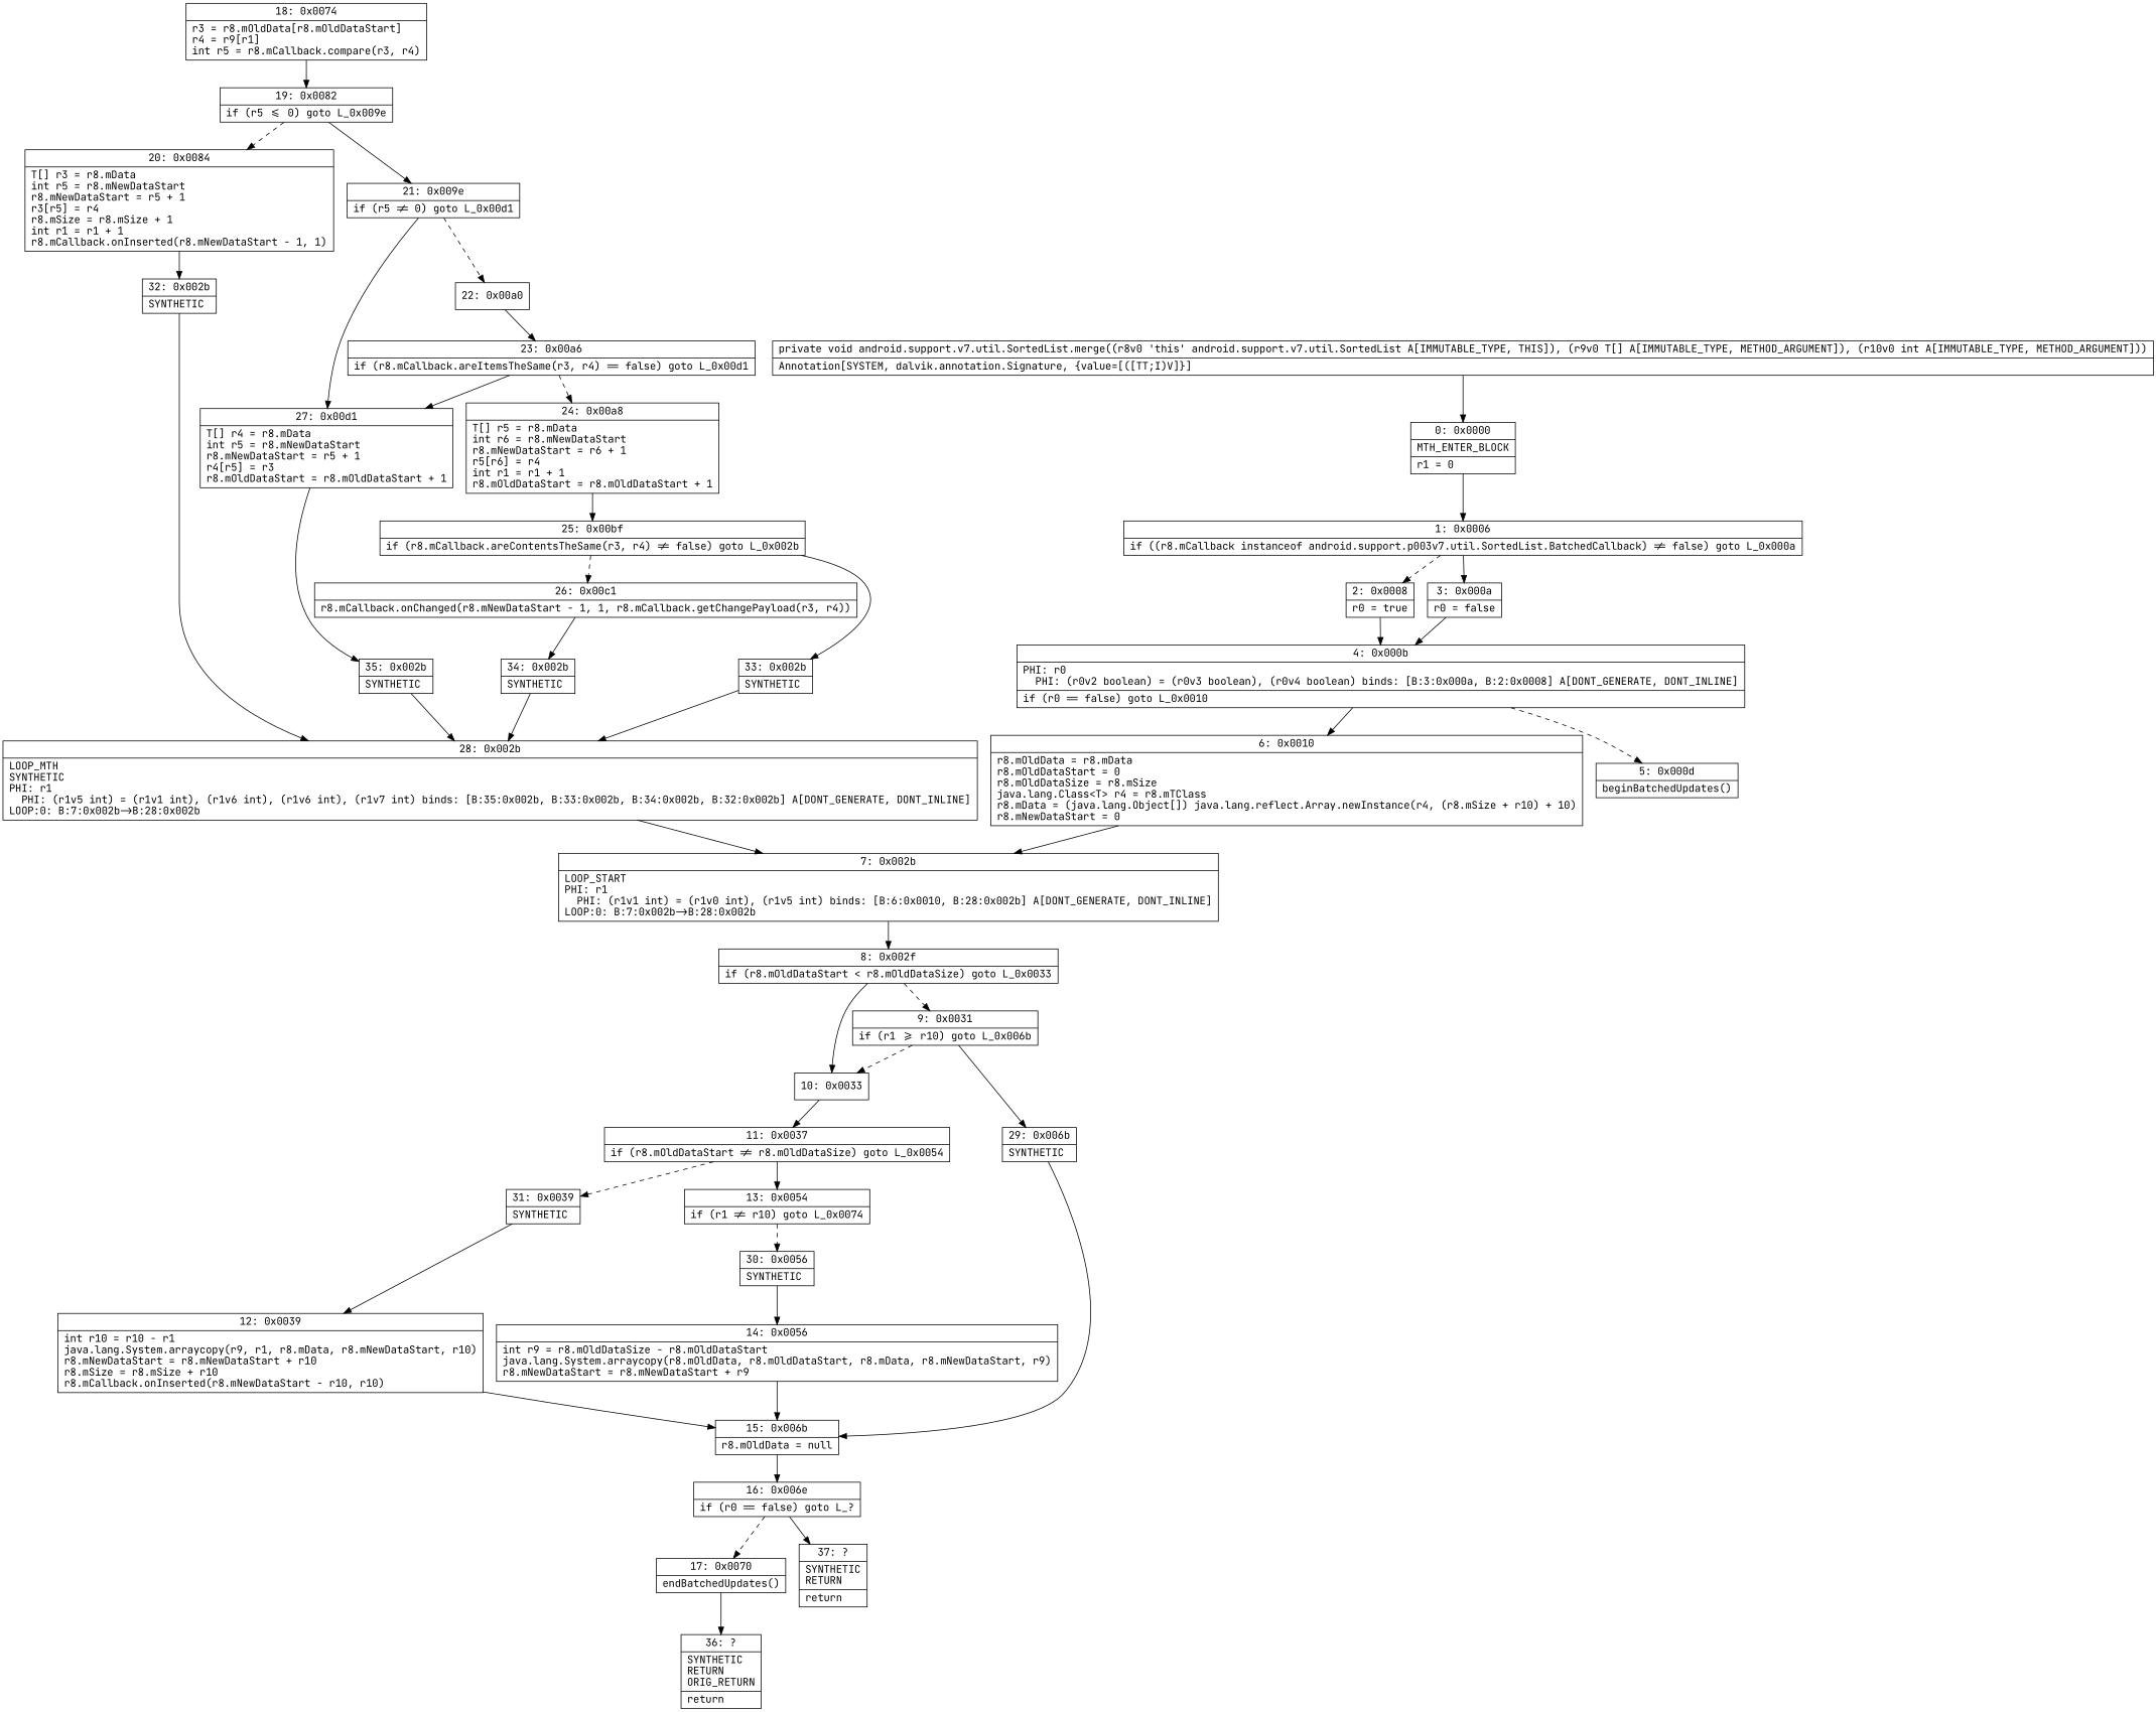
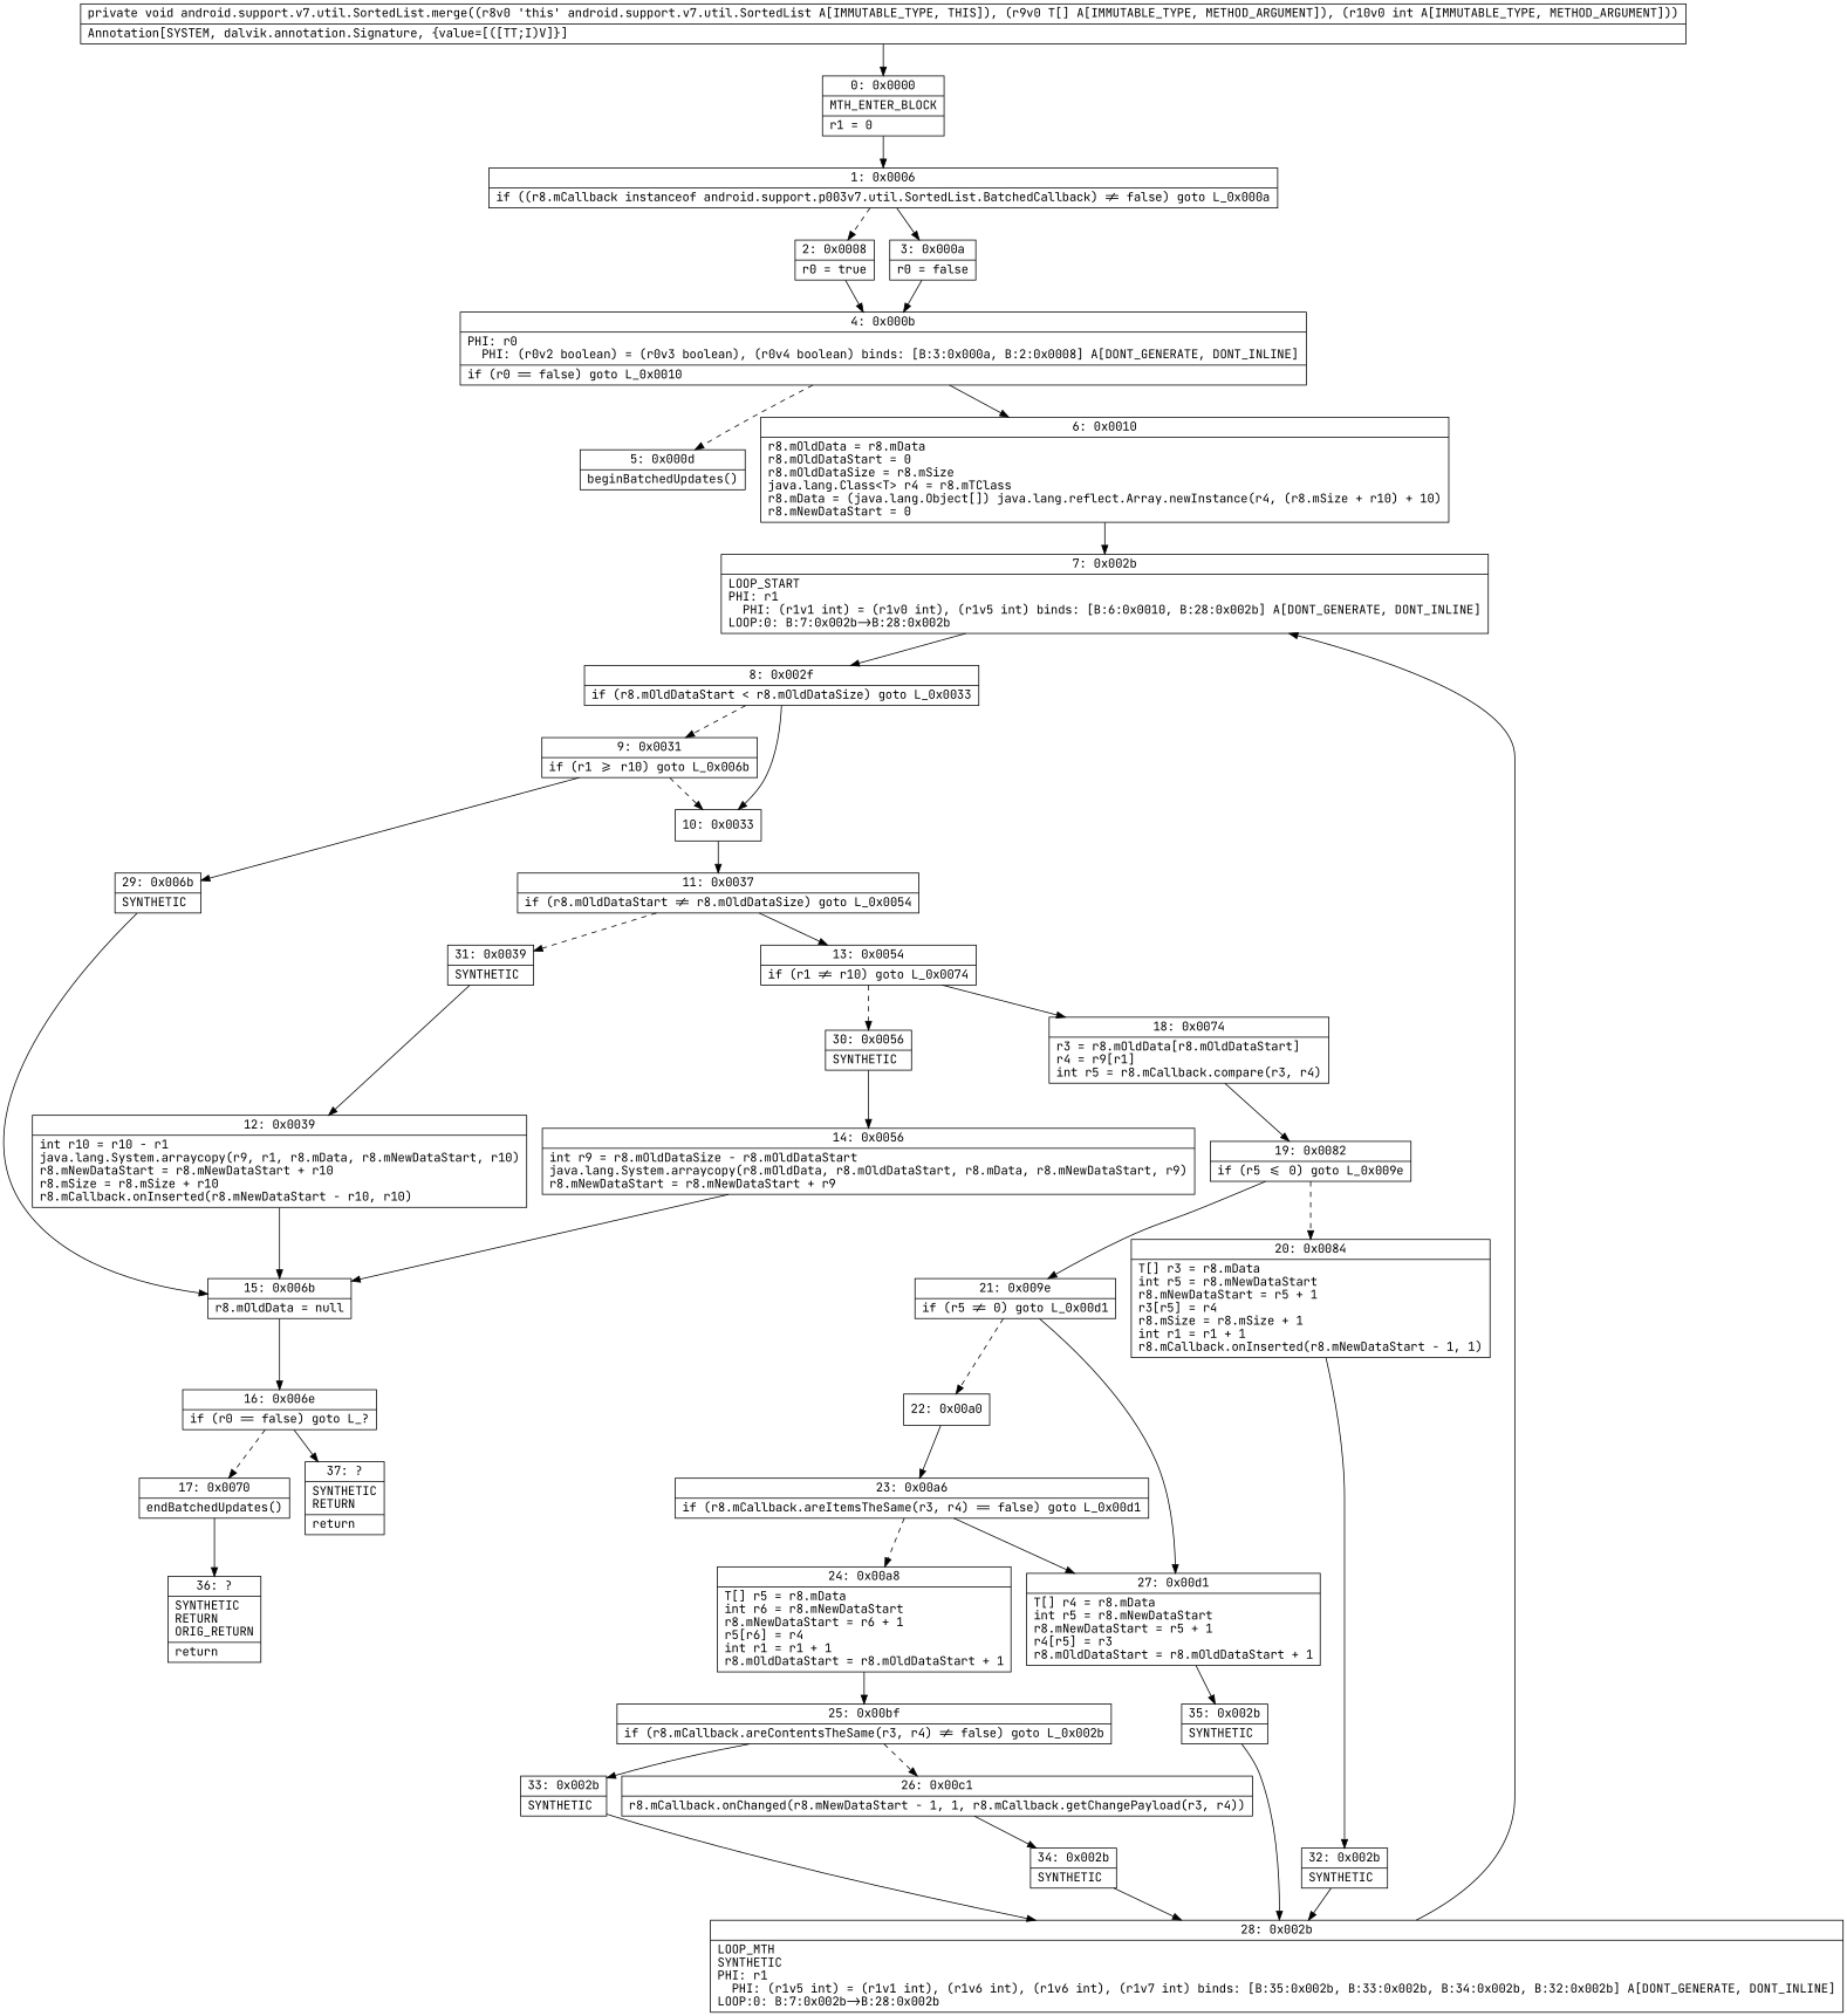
  digraph {
    fontname="JetBrains Mono"
    node [fontname="JetBrains Mono" shape=record]
    edge [fontname="JetBrains Mono"]
    n1 [label="{0\:\ 0x0000|MTH_ENTER_BLOCK\l|r1 = 0\l}"]
    n2 [label="{1\:\ 0x0006|if ((r8.mCallback instanceof android.support.p003v7.util.SortedList.BatchedCallback) != false) goto L_0x000a\l}"]
    n3 [label="{2\:\ 0x0008|r0 = true\l}"]
    n4 [label="{3\:\ 0x000a|r0 = false\l}"]
    n5 [label="{4\:\ 0x000b|PHI: r0 \l  PHI: (r0v2 boolean) = (r0v3 boolean), (r0v4 boolean) binds: [B:3:0x000a, B:2:0x0008] A[DONT_GENERATE, DONT_INLINE]\l|if (r0 == false) goto L_0x0010\l}"]
    n6 [label="{5\:\ 0x000d|beginBatchedUpdates()\l}"]
    n7 [label="{6\:\ 0x0010|r8.mOldData = r8.mData\lr8.mOldDataStart = 0\lr8.mOldDataSize = r8.mSize\ljava.lang.Class\<T\> r4 = r8.mTClass\lr8.mData = (java.lang.Object[]) java.lang.reflect.Array.newInstance(r4, (r8.mSize + r10) + 10)\lr8.mNewDataStart = 0\l}"]
    n8 [label="{7\:\ 0x002b|LOOP_START\lPHI: r1 \l  PHI: (r1v1 int) = (r1v0 int), (r1v5 int) binds: [B:6:0x0010, B:28:0x002b] A[DONT_GENERATE, DONT_INLINE]\lLOOP:0: B:7:0x002b\-\>B:28:0x002b\l}"]
    n9 [label="{8\:\ 0x002f|if (r8.mOldDataStart \< r8.mOldDataSize) goto L_0x0033\l}"]
    n10 [label="{9\:\ 0x0031|if (r1 \>= r10) goto L_0x006b\l}"]
    n11 [label="{10\:\ 0x0033}"]
    n12 [label="{29\:\ 0x006b|SYNTHETIC\l}"]
    n13 [label="{11\:\ 0x0037|if (r8.mOldDataStart != r8.mOldDataSize) goto L_0x0054\l}"]
    n14 [label="{15\:\ 0x006b|r8.mOldData = null\l}"]
    n15 [label="{13\:\ 0x0054|if (r1 != r10) goto L_0x0074\l}"]
    n16 [label="{31\:\ 0x0039|SYNTHETIC\l}"]
    n17 [label="{18\:\ 0x0074|r3 = r8.mOldData[r8.mOldDataStart]\lr4 = r9[r1]\lint r5 = r8.mCallback.compare(r3, r4)\l}"]
    n18 [label="{30\:\ 0x0056|SYNTHETIC\l}"]
    n19 [label="{12\:\ 0x0039|int r10 = r10 \- r1\ljava.lang.System.arraycopy(r9, r1, r8.mData, r8.mNewDataStart, r10)\lr8.mNewDataStart = r8.mNewDataStart + r10\lr8.mSize = r8.mSize + r10\lr8.mCallback.onInserted(r8.mNewDataStart \- r10, r10)\l}"]
    n20 [label="{16\:\ 0x006e|if (r0 == false) goto L_?\l}"]
    n21 [label="{19\:\ 0x0082|if (r5 \<= 0) goto L_0x009e\l}"]
    n22 [label="{14\:\ 0x0056|int r9 = r8.mOldDataSize \- r8.mOldDataStart\ljava.lang.System.arraycopy(r8.mOldData, r8.mOldDataStart, r8.mData, r8.mNewDataStart, r9)\lr8.mNewDataStart = r8.mNewDataStart + r9\l}"]
    n23 [label="{17\:\ 0x0070|endBatchedUpdates()\l}"]
    n24 [label="{37\:\ ?|SYNTHETIC\lRETURN\l|return\l}"]
    n25 [label="{36\:\ ?|SYNTHETIC\lRETURN\lORIG_RETURN\l|return\l}"]
    n26 [label="{20\:\ 0x0084|T[] r3 = r8.mData\lint r5 = r8.mNewDataStart\lr8.mNewDataStart = r5 + 1\lr3[r5] = r4\lr8.mSize = r8.mSize + 1\lint r1 = r1 + 1\lr8.mCallback.onInserted(r8.mNewDataStart \- 1, 1)\l}"]
    n27 [label="{21\:\ 0x009e|if (r5 != 0) goto L_0x00d1\l}"]
    n28 [label="{32\:\ 0x002b|SYNTHETIC\l}"]
    n29 [label="{22\:\ 0x00a0}"]
    n30 [label="{27\:\ 0x00d1|T[] r4 = r8.mData\lint r5 = r8.mNewDataStart\lr8.mNewDataStart = r5 + 1\lr4[r5] = r3\lr8.mOldDataStart = r8.mOldDataStart + 1\l}"]
    n31 [label="{28\:\ 0x002b|LOOP_MTH\lSYNTHETIC\lPHI: r1 \l  PHI: (r1v5 int) = (r1v1 int), (r1v6 int), (r1v6 int), (r1v7 int) binds: [B:35:0x002b, B:33:0x002b, B:34:0x002b, B:32:0x002b] A[DONT_GENERATE, DONT_INLINE]\lLOOP:0: B:7:0x002b\-\>B:28:0x002b\l}"]
    n32 [label="{23\:\ 0x00a6|if (r8.mCallback.areItemsTheSame(r3, r4) == false) goto L_0x00d1\l}"]
    n33 [label="{35\:\ 0x002b|SYNTHETIC\l}"]
    n34 [label="{24\:\ 0x00a8|T[] r5 = r8.mData\lint r6 = r8.mNewDataStart\lr8.mNewDataStart = r6 + 1\lr5[r6] = r4\lint r1 = r1 + 1\lr8.mOldDataStart = r8.mOldDataStart + 1\l}"]
    n35 [label="{25\:\ 0x00bf|if (r8.mCallback.areContentsTheSame(r3, r4) != false) goto L_0x002b\l}"]
    n36 [label="{26\:\ 0x00c1|r8.mCallback.onChanged(r8.mNewDataStart \- 1, 1, r8.mCallback.getChangePayload(r3, r4))\l}"]
    n37 [label="{33\:\ 0x002b|SYNTHETIC\l}"]
    n38 [label="{34\:\ 0x002b|SYNTHETIC\l}"]
    n39 [label="{private void android.support.v7.util.SortedList.merge((r8v0 'this' android.support.v7.util.SortedList A[IMMUTABLE_TYPE, THIS]), (r9v0 T[] A[IMMUTABLE_TYPE, METHOD_ARGUMENT]), (r10v0 int A[IMMUTABLE_TYPE, METHOD_ARGUMENT]))  | Annotation[SYSTEM, dalvik.annotation.Signature, \{value=[([TT;I)V]\}]\l}"]
    n1 -> n2
    n2 -> n3 [style=dashed]
    n2 -> n4
    n3 -> n5
    n4 -> n5
    n5 -> n6 [style=dashed]
    n5 -> n7
    n7 -> n8
    n8 -> n9
    n9 -> n10 [style=dashed]
    n9 -> n11
    n10 -> n11 [style=dashed]
    n10 -> n12
    n11 -> n13
    n12 -> n14
    n13 -> n15
    n13 -> n16 [style=dashed]
    n14 -> n20
+   n15 -> n17
    n15 -> n18 [style=dashed]
    n16 -> n19
    n17 -> n21
    n18 -> n22
    n19 -> n14
    n20 -> n23 [style=dashed]
    n20 -> n24
    n21 -> n26 [style=dashed]
    n21 -> n27
    n22 -> n14
    n23 -> n25
    n26 -> n28
    n27 -> n29 [style=dashed]
    n27 -> n30
    n28 -> n31
    n29 -> n32
    n30 -> n33
    n31 -> n8
    n32 -> n30
    n32 -> n34 [style=dashed]
    n33 -> n31
    n34 -> n35
    n35 -> n36 [style=dashed]
    n35 -> n37
    n36 -> n38
    n37 -> n31
    n38 -> n31
    n39 -> n1
  }
